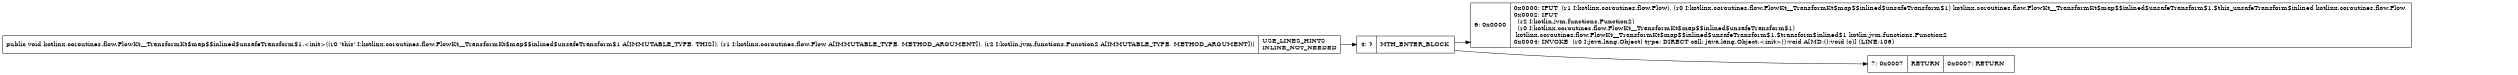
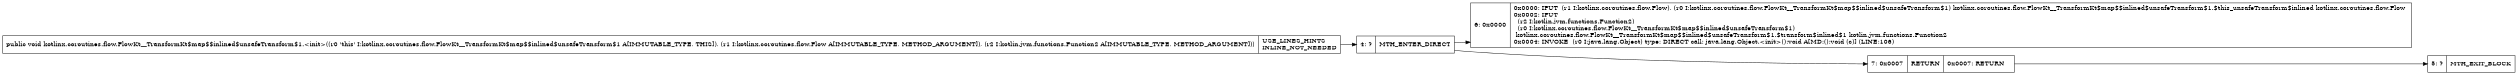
  digraph {
    rankdir=LR
    node [shape=record]
-   n1 [label="{4\:\ ?|MTH_ENTER_BLOCK\l}"]
+   n1 [label="{4\:\ ?|MTH_ENTER_DIRECT\l}"]
    n2 [label="{6\:\ 0x0000|0x0000: IPUT  (r1 I:kotlinx.coroutines.flow.Flow), (r0 I:kotlinx.coroutines.flow.FlowKt__TransformKt$map$$inlined$unsafeTransform$1) kotlinx.coroutines.flow.FlowKt__TransformKt$map$$inlined$unsafeTransform$1.$this_unsafeTransform$inlined kotlinx.coroutines.flow.Flow \l0x0002: IPUT  \l  (r2 I:kotlin.jvm.functions.Function2)\l  (r0 I:kotlinx.coroutines.flow.FlowKt__TransformKt$map$$inlined$unsafeTransform$1)\l kotlinx.coroutines.flow.FlowKt__TransformKt$map$$inlined$unsafeTransform$1.$transform$inlined$1 kotlin.jvm.functions.Function2 \l0x0004: INVOKE  (r0 I:java.lang.Object) type: DIRECT call: java.lang.Object.\<init\>():void A[MD:():void (c)] (LINE:106)\l}"]
    n3 [label="{7\:\ 0x0007|RETURN\l|0x0007: RETURN   \l}"]
+   n4 [label="{5\:\ ?|MTH_EXIT_BLOCK\l}"]
    n5 [label="{public void kotlinx.coroutines.flow.FlowKt__TransformKt$map$$inlined$unsafeTransform$1.\<init\>((r0 'this' I:kotlinx.coroutines.flow.FlowKt__TransformKt$map$$inlined$unsafeTransform$1 A[IMMUTABLE_TYPE, THIS]), (r1 I:kotlinx.coroutines.flow.Flow A[IMMUTABLE_TYPE, METHOD_ARGUMENT]), (r2 I:kotlin.jvm.functions.Function2 A[IMMUTABLE_TYPE, METHOD_ARGUMENT]))  | USE_LINES_HINTS\lINLINE_NOT_NEEDED\l}"]
    n1 -> n2
    n1 -> n3
+   n3 -> n4
    n5 -> n1
  }
